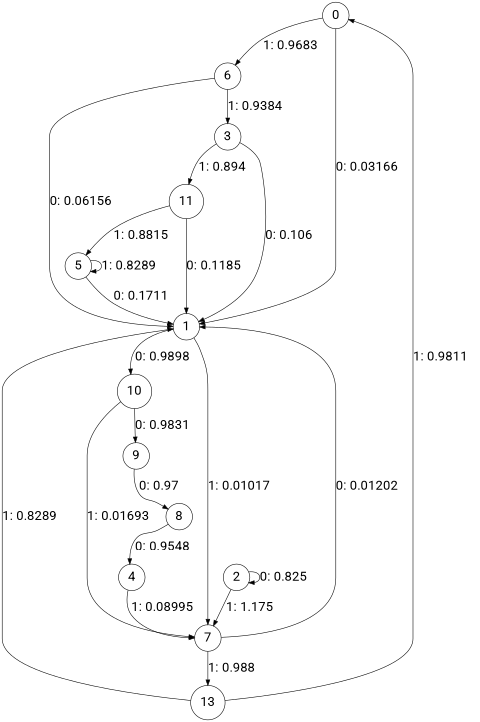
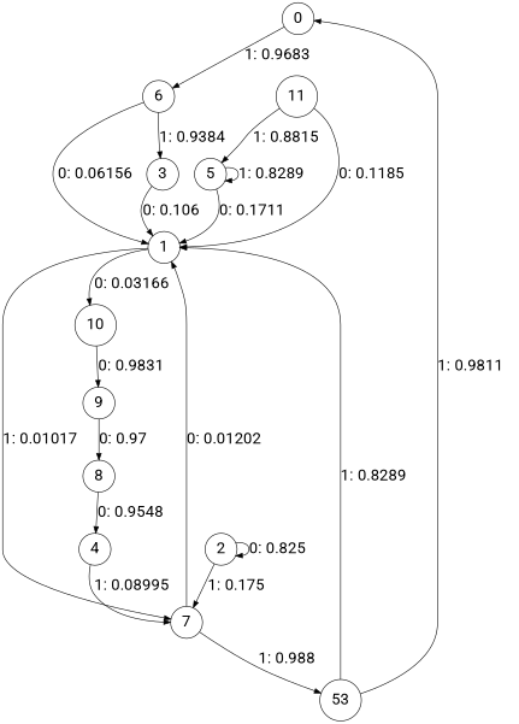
  digraph {
    fontname=Roboto
    node [fontname=Roboto fontsize=24 shape=circle]
    edge [fontname=Roboto fontsize=24]
    0
    1
    6
    10
    7
    3
    9
-   13
+   13 [label=53]
    11
    8
    2
    5
    4
-   0 -> 1 [label="0: 0.03166  "]
    0 -> 6 [label="1: 0.9683   "]
-   1 -> 10 [label="0: 0.9898   "]
+   1 -> 10 [label="0: 0.03166  "]
    1 -> 7 [label="1: 0.01017  "]
    6 -> 1 [label="0: 0.06156  "]
    6 -> 3 [label="1: 0.9384   "]
-   10 -> 7 [label="1: 0.01693  "]
    10 -> 9 [label="0: 0.9831   "]
    7 -> 1 [label="0: 0.01202  "]
    7 -> 13 [label="1: 0.988    "]
    3 -> 1 [label="0: 0.106    "]
-   3 -> 11 [label="1: 0.894    "]
    9 -> 8 [label="0: 0.97     "]
    13 -> 0 [label="1: 0.9811   "]
    13 -> 1 [label="1: 0.8289   "]
    11 -> 1 [label="0: 0.1185   "]
    11 -> 5 [label="1: 0.8815   "]
    8 -> 4 [label="0: 0.9548   "]
-   2 -> 7 [label="1: 1.175    "]
+   2 -> 7 [label="1: 0.175    "]
    2 -> 2 [label="0: 0.825    "]
    5 -> 1 [label="0: 0.1711   "]
    5 -> 5 [label="1: 0.8289   "]
    4 -> 7 [label="1: 0.08995  "]
  }
